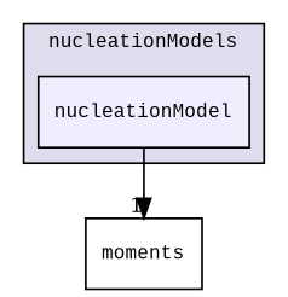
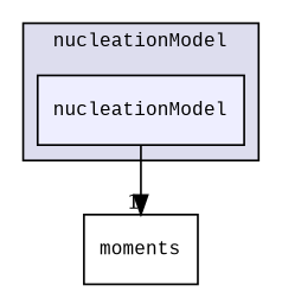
  digraph {
    compound=true
    fontname="Liberation Mono"
    node [fontname="Liberation Mono" fontsize=10 shape=box]
    n1 [fillcolor="#eeeeff" label=nucleationModel pencolor=black style=filled]
    n2 [label=moments]
    subgraph cluster_1 {
      bgcolor="#ddddee"
      fontsize=10
-     label=nucleationModels
+     label=nucleationModel
      pencolor=black
      n1
    }
    n1 -> n2 [headlabel=1 labeldistance=1.5 labelfontname=Helvetica labelfontsize=10 fontname="Liberation Mono"]
  }
